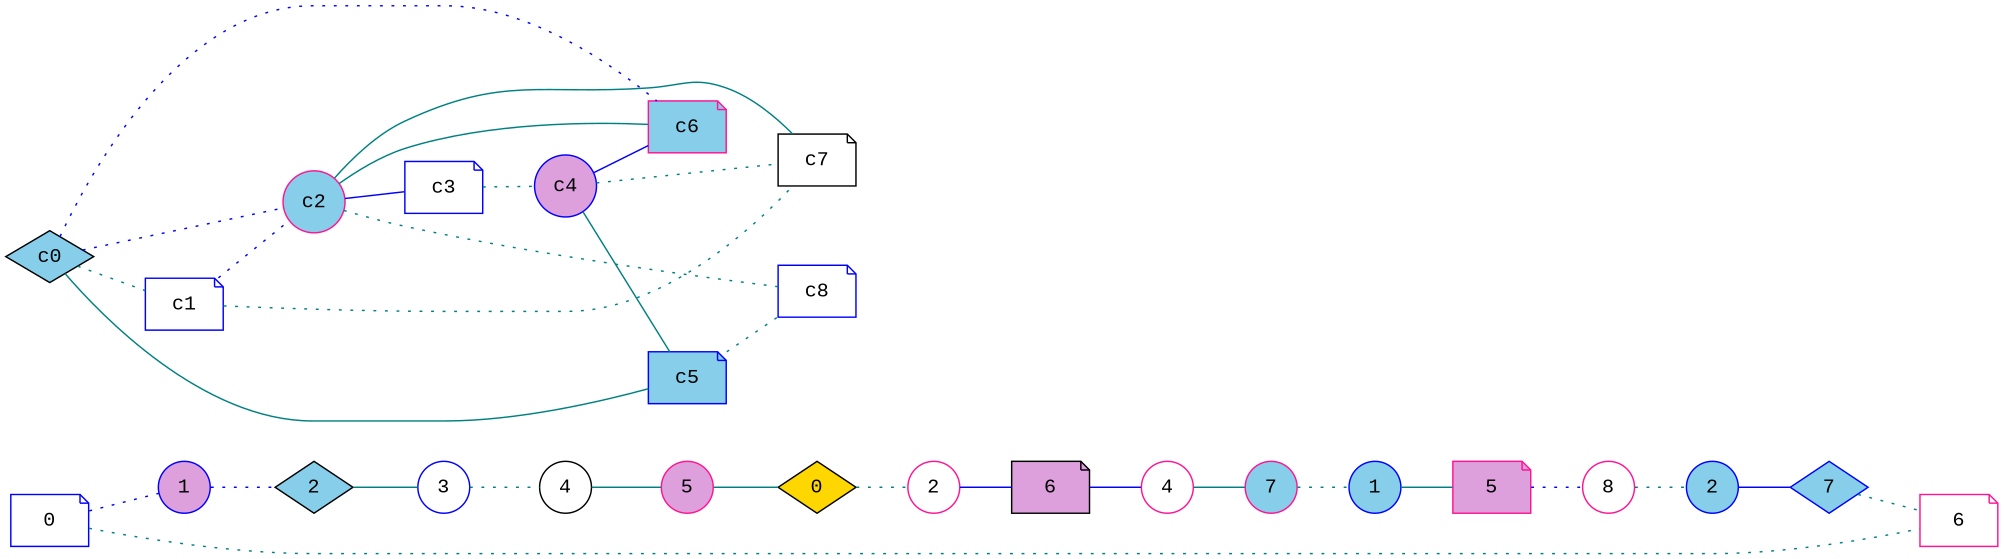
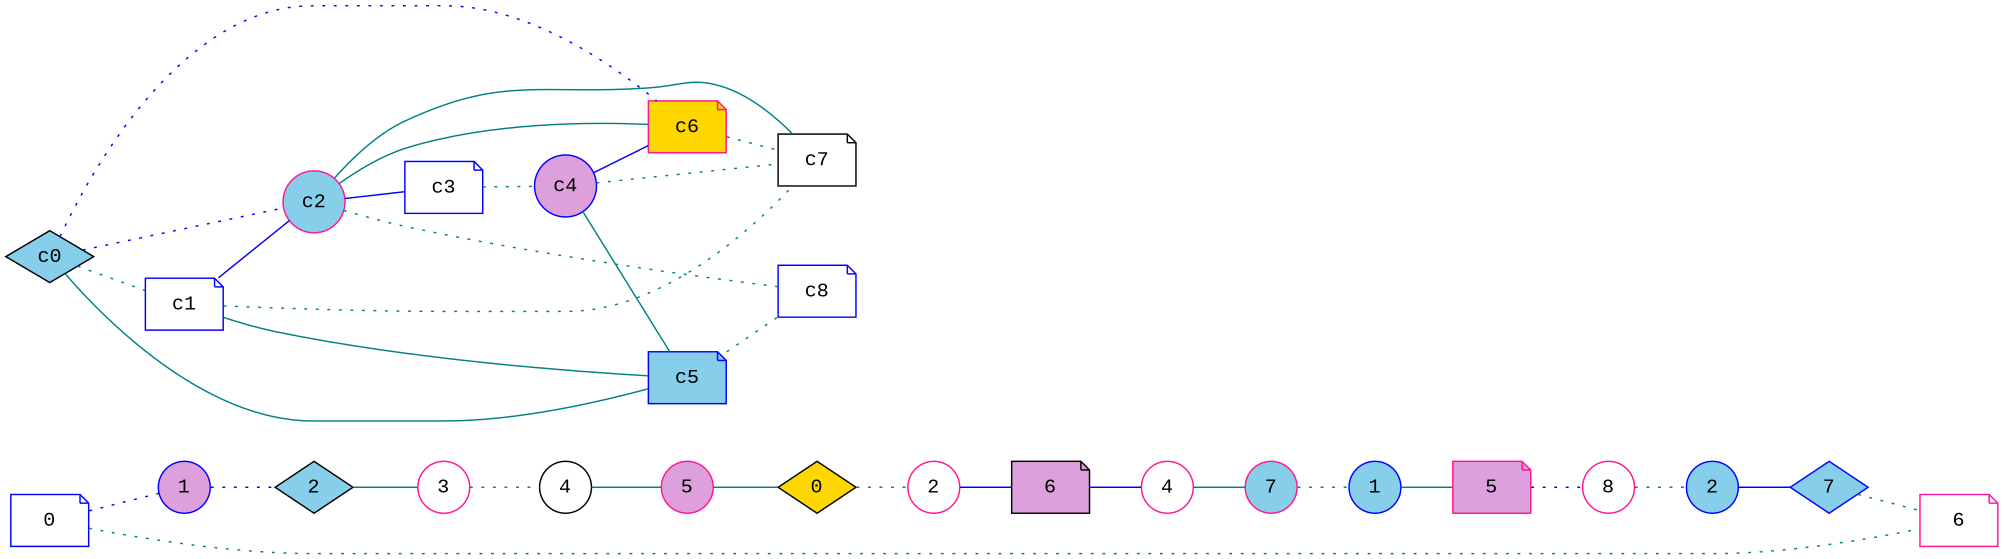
  graph {
    fontname="Liberation Mono"
    rankdir=LR
    node [color=blue fillcolor=white fontname="Liberation Mono" shape=circle style=filled]
    edge [color=teal fontname="Liberation Mono" style=dotted]
    n1 [label=0 shape=note]
    n2 [fillcolor=plum label=1]
    n3 [color=deeppink label=6 shape=note]
    n4 [color=black fillcolor=skyblue label=2 shape=diamond]
-   n5 [label=3]
+   n5 [color=deeppink label=3]
    n6 [color=black label=4]
    n7 [color=deeppink fillcolor=plum label=5]
    n8 [color=black fillcolor=gold label=0 shape=diamond]
    n9 [color=deeppink label=2]
    n10 [color=black fillcolor=plum label=6 shape=note]
    n11 [color=deeppink label=4]
    n12 [color=deeppink fillcolor=skyblue label=7]
    n13 [fillcolor=skyblue label=1]
    n14 [color=deeppink fillcolor=plum label=5 shape=note]
    n15 [color=deeppink label=8]
    n16 [fillcolor=skyblue label=2]
    n17 [fillcolor=skyblue label=7 shape=diamond]
    c0 [color=black fillcolor=skyblue shape=diamond]
    c1 [shape=note]
    c2 [color=deeppink fillcolor=skyblue]
    c5 [fillcolor=skyblue shape=note]
-   c6 [color=deeppink fillcolor=skyblue shape=note]
+   c6 [color=deeppink fillcolor=gold shape=note]
    c7 [color=black shape=note]
    c3 [shape=note]
    c8 [shape=note]
    c4 [fillcolor=plum]
    n1 -- n2 [color=blue]
    n1 -- n3
    n2 -- n4 [color=blue]
    n4 -- n5 [style=""]
    n5 -- n6
    n6 -- n7 [style=""]
    n7 -- n8 [style=""]
    n8 -- n9
    n9 -- n10 [color=blue style=""]
    n10 -- n11 [color=blue style=""]
    n11 -- n12 [style=""]
    n12 -- n13
    n13 -- n14 [style=""]
    n14 -- n15 [color=blue]
    n15 -- n16
    n16 -- n17 [color=blue style=""]
    n17 -- n3
    c0 -- c1
    c0 -- c2 [color=blue]
    c0 -- c5 [style=""]
    c0 -- c6 [color=blue]
-   c1 -- c2 [color=blue]
+   c1 -- c2 [color=blue style=solid]
+   c1 -- c5 [style=""]
    c1 -- c7
    c2 -- c6 [style=""]
    c2 -- c7 [style=""]
    c2 -- c3 [color=blue style=""]
    c2 -- c8
    c5 -- c8
+   c6 -- c7
    c3 -- c4
    c4 -- c5 [style=""]
    c4 -- c6 [color=blue style=""]
    c4 -- c7
  }
